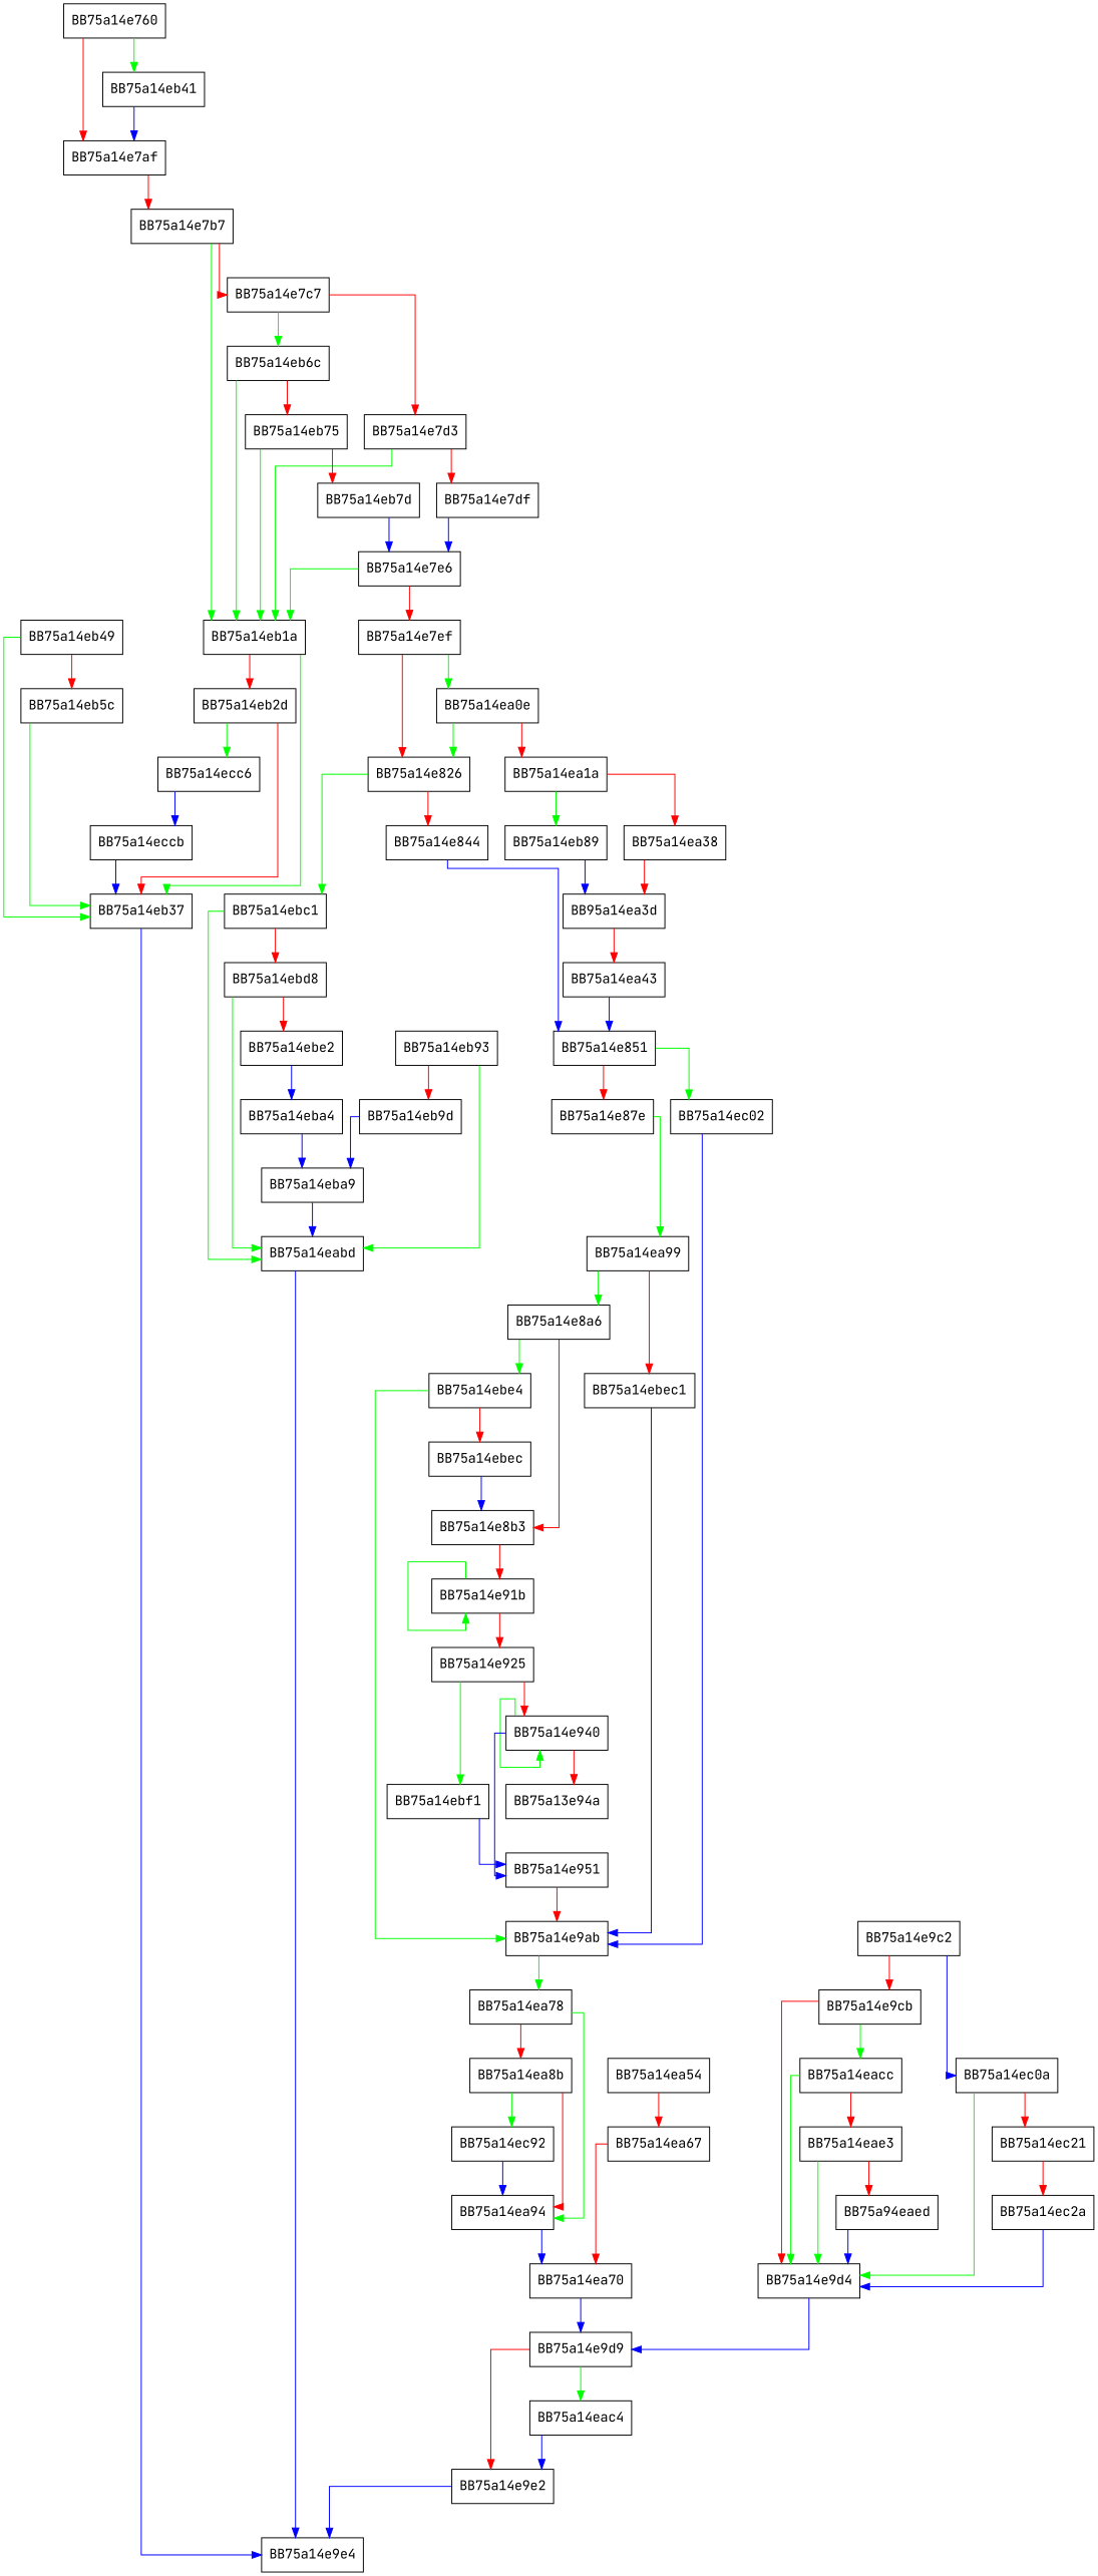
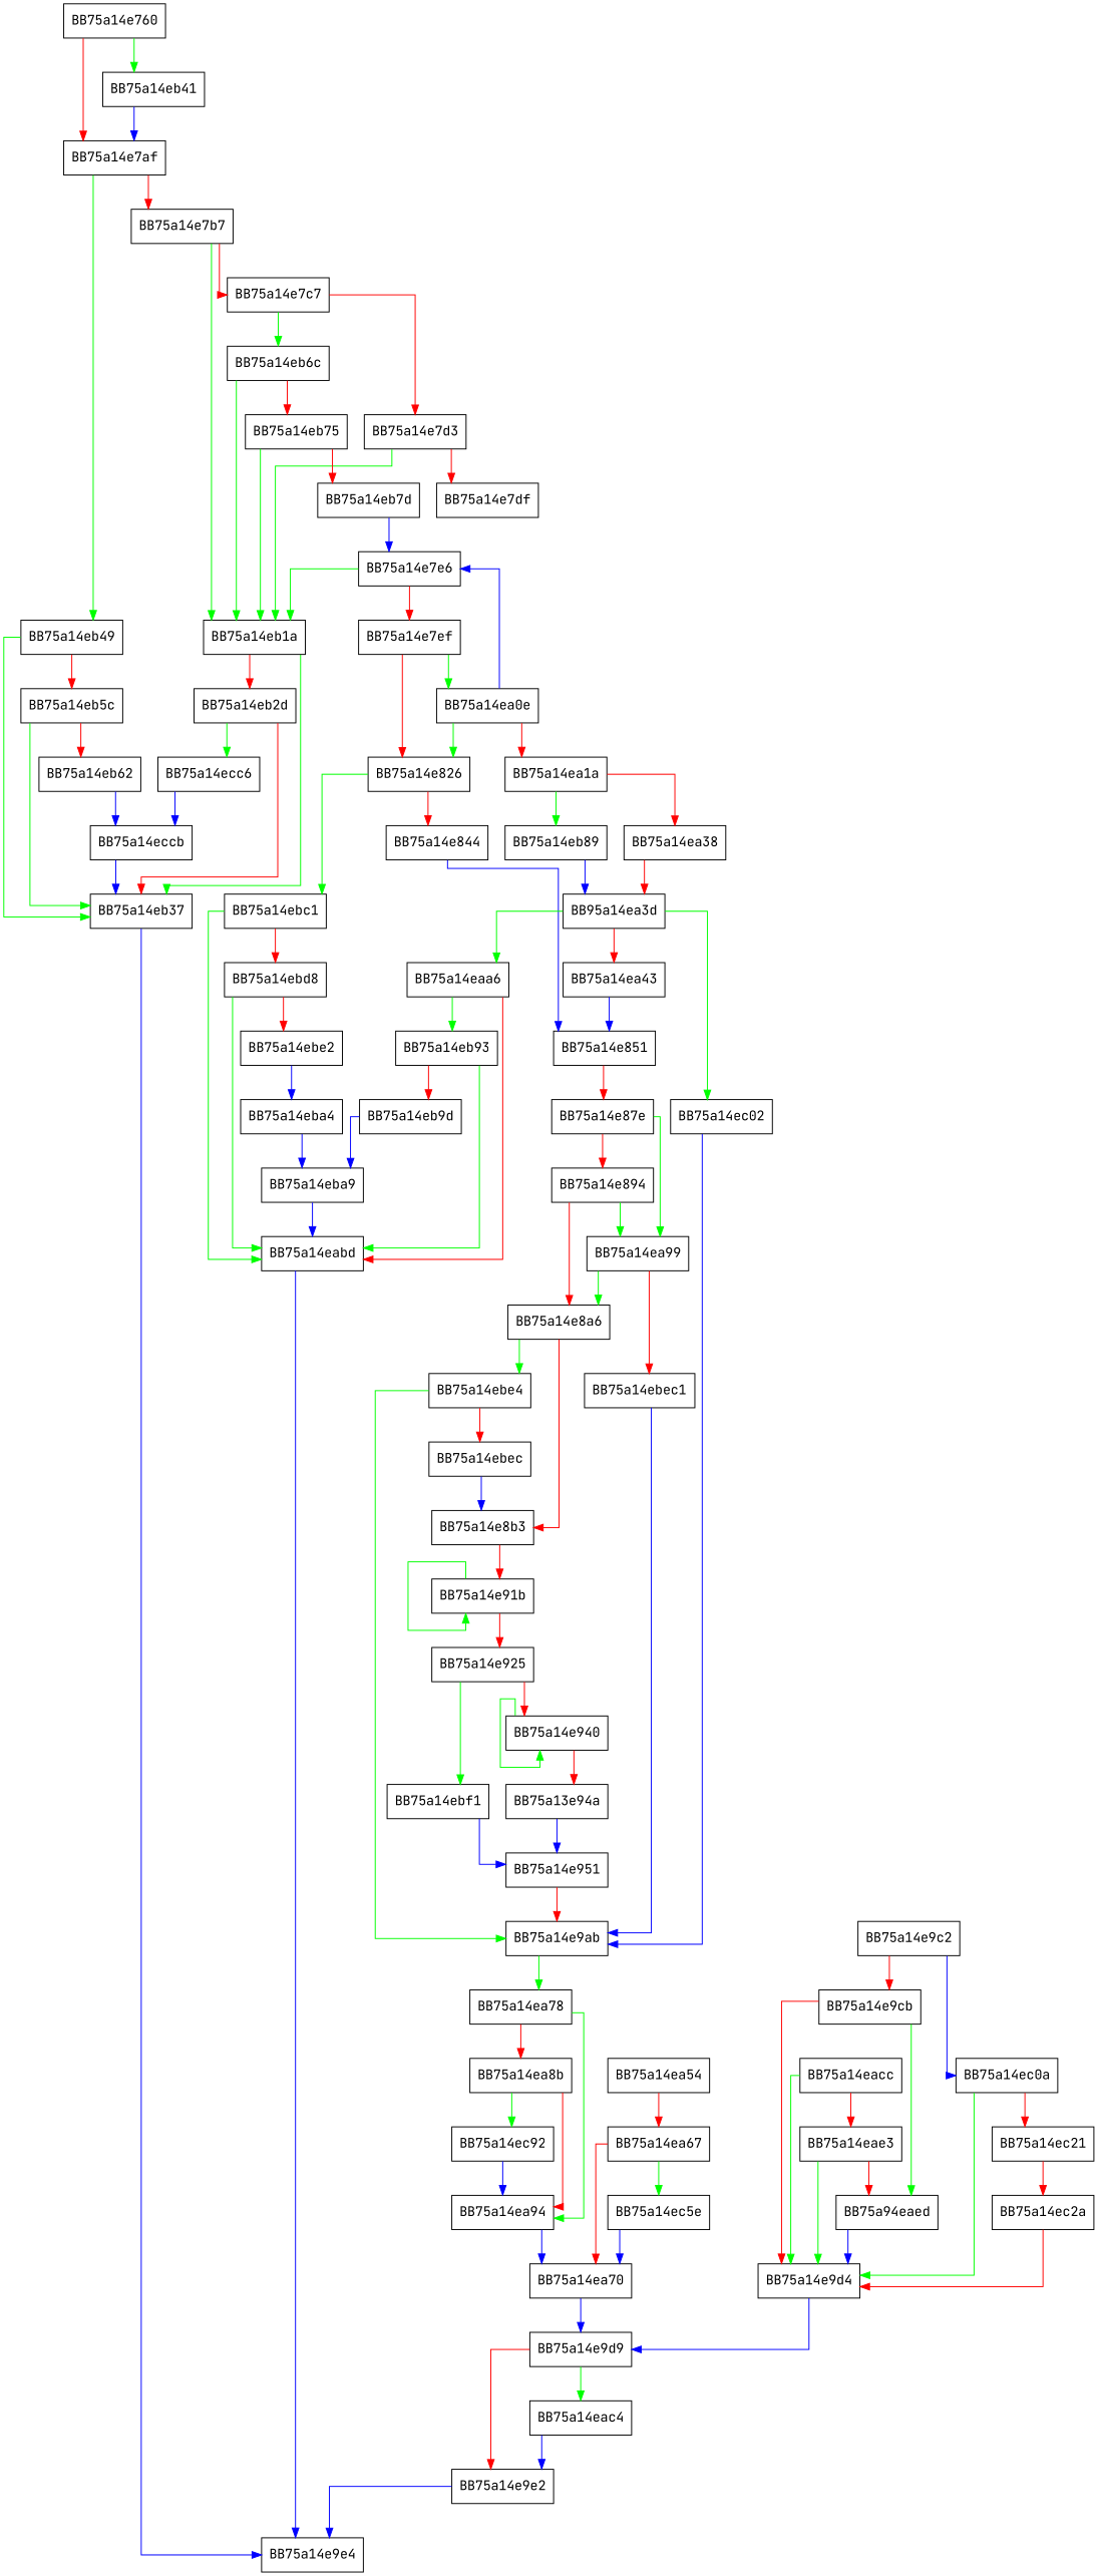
  digraph {
    fontname="JetBrains Mono"
    splines=ortho
    node [fontname="JetBrains Mono" shape=box]
    edge [color=red fontname="JetBrains Mono"]
    BB75a14e760
    BB75a14eb41
    BB75a14e7af
    BB75a14eb49
    BB75a14e7b7
    BB75a14eb37
    BB75a14eb5c
    BB75a14eb1a
    BB75a14e7c7
    BB75a14e9e4
+   BB75a14eb62
    BB75a14eb2d
    BB75a14eb6c
    BB75a14e7d3
    BB75a14ecc6
    BB75a14eb75
    BB75a14e7df
    BB75a14eb7d
    BB75a14e7e6
    BB75a14e7ef
    BB75a14ea0e
    BB75a14e826
    BB75a14ea1a
    BB75a14ebc1
    BB75a14e844
    BB75a14eb89
    BB75a14ea38
    BB75a14eabd
    BB75a14ebd8
    BB75a14e851
    BB75a14ebe2
    BB75a14ec02
    BB75a14e87e
    BB75a14e9ab
    BB75a14ea99
+   BB75a14e894
    BB75a14ea78
    BB75a14e8a6
    n39 [label=BB75a14ebec1]
    BB75a14ebe4
    BB75a14e8b3
    BB75a14ebec
    BB75a14e91b
    BB75a14e925
    BB75a14ebf1
    BB75a14e940
    BB75a14e951
    n48 [label=BB75a13e94a]
    BB75a14ea94
    BB75a14ea8b
    BB75a14ea70
    BB75a14ec92
    BB75a14ea54
    BB75a14ea67
    BB75a14e9c2
    BB75a14ec0a
    BB75a14e9cb
    BB75a14e9d9
+   BB75a14ec5e
    BB75a14e9d4
    BB75a14ec21
    BB75a14eacc
    BB75a14ec2a
    BB75a14eae3
    n65 [label=BB75a94eaed]
    BB75a14eac4
    BB75a14e9e2
    n68 [label=BB95a14ea3d]
+   BB75a14eaa6
    BB75a14ea43
    BB75a14eb93
    BB75a14eb9d
    BB75a14eba9
    BB75a14eccb
    BB75a14eba4
    BB75a14e760 -> BB75a14eb41 [color=green]
    BB75a14e760 -> BB75a14e7af
    BB75a14eb41 -> BB75a14e7af [color=blue]
+   BB75a14e7af -> BB75a14eb49 [color=green]
    BB75a14e7af -> BB75a14e7b7
    BB75a14eb49 -> BB75a14eb37 [color=green]
    BB75a14eb49 -> BB75a14eb5c
    BB75a14e7b7 -> BB75a14eb1a [color=green]
    BB75a14e7b7 -> BB75a14e7c7
    BB75a14eb37 -> BB75a14e9e4 [color=blue]
    BB75a14eb5c -> BB75a14eb37 [color=green]
+   BB75a14eb5c -> BB75a14eb62
    BB75a14eb1a -> BB75a14eb37 [color=green]
    BB75a14eb1a -> BB75a14eb2d
    BB75a14e7c7 -> BB75a14eb6c [color=green]
    BB75a14e7c7 -> BB75a14e7d3
+   BB75a14eb62 -> BB75a14eccb [color=blue]
    BB75a14eb2d -> BB75a14eb37
    BB75a14eb2d -> BB75a14ecc6 [color=green]
    BB75a14eb6c -> BB75a14eb1a [color=green]
    BB75a14eb6c -> BB75a14eb75
    BB75a14e7d3 -> BB75a14eb1a [color=green]
    BB75a14e7d3 -> BB75a14e7df
    BB75a14ecc6 -> BB75a14eccb [color=blue]
    BB75a14eb75 -> BB75a14eb1a [color=green]
    BB75a14eb75 -> BB75a14eb7d
-   BB75a14e7df -> BB75a14e7e6 [color=blue]
+   BB75a14ea0e -> BB75a14e7e6 [color=blue]
    BB75a14eb7d -> BB75a14e7e6 [color=blue]
    BB75a14e7e6 -> BB75a14eb1a [color=green]
    BB75a14e7e6 -> BB75a14e7ef
    BB75a14e7ef -> BB75a14ea0e [color=green]
    BB75a14e7ef -> BB75a14e826
    BB75a14ea0e -> BB75a14e826 [color=green]
    BB75a14ea0e -> BB75a14ea1a
    BB75a14e826 -> BB75a14ebc1 [color=green]
    BB75a14e826 -> BB75a14e844
    BB75a14ea1a -> BB75a14eb89 [color=green]
    BB75a14ea1a -> BB75a14ea38
    BB75a14ebc1 -> BB75a14eabd [color=green]
    BB75a14ebc1 -> BB75a14ebd8
    BB75a14e844 -> BB75a14e851 [color=blue]
    BB75a14eb89 -> n68 [color=blue]
    BB75a14ea38 -> n68
    BB75a14eabd -> BB75a14e9e4 [color=blue]
    BB75a14ebd8 -> BB75a14eabd [color=green]
    BB75a14ebd8 -> BB75a14ebe2
-   BB75a14e851 -> BB75a14ec02 [color=green]
+   n68 -> BB75a14ec02 [color=green]
    BB75a14e851 -> BB75a14e87e
    BB75a14ebe2 -> BB75a14eba4 [color=blue]
    BB75a14ec02 -> BB75a14e9ab [color=blue]
    BB75a14e87e -> BB75a14ea99 [color=green]
+   BB75a14e87e -> BB75a14e894
    BB75a14e9ab -> BB75a14ea78 [color=green]
    BB75a14ea99 -> BB75a14e8a6 [color=green]
    BB75a14ea99 -> n39
+   BB75a14e894 -> BB75a14ea99 [color=green]
+   BB75a14e894 -> BB75a14e8a6
    BB75a14ea78 -> BB75a14ea94 [color=green]
    BB75a14ea78 -> BB75a14ea8b
    BB75a14e8a6 -> BB75a14ebe4 [color=green]
    BB75a14e8a6 -> BB75a14e8b3
    n39 -> BB75a14e9ab [color=blue]
    BB75a14ebe4 -> BB75a14e9ab [color=green]
    BB75a14ebe4 -> BB75a14ebec
    BB75a14e8b3 -> BB75a14e91b
    BB75a14ebec -> BB75a14e8b3 [color=blue]
    BB75a14e91b -> BB75a14e91b [color=green]
    BB75a14e91b -> BB75a14e925
    BB75a14e925 -> BB75a14ebf1 [color=green]
    BB75a14e925 -> BB75a14e940
    BB75a14ebf1 -> BB75a14e951 [color=blue]
    BB75a14e940 -> BB75a14e940 [color=green]
    BB75a14e940 -> n48
    BB75a14e951 -> BB75a14e9ab
-   BB75a14e940 -> BB75a14e951 [color=blue]
+   n48 -> BB75a14e951 [color=blue]
    BB75a14ea94 -> BB75a14ea70 [color=blue]
    BB75a14ea8b -> BB75a14ea94
    BB75a14ea8b -> BB75a14ec92 [color=green]
    BB75a14ea70 -> BB75a14e9d9 [color=blue]
    BB75a14ec92 -> BB75a14ea94 [color=blue]
    BB75a14ea54 -> BB75a14ea67
    BB75a14ea67 -> BB75a14ea70
+   BB75a14ea67 -> BB75a14ec5e [color=green]
    BB75a14e9c2 -> BB75a14ec0a [color=blue]
    BB75a14e9c2 -> BB75a14e9cb
    BB75a14ec0a -> BB75a14e9d4 [color=green]
    BB75a14ec0a -> BB75a14ec21
    BB75a14e9cb -> BB75a14e9d4
-   BB75a14e9cb -> BB75a14eacc [color=green]
+   BB75a14e9cb -> n65 [color=green]
    BB75a14e9d9 -> BB75a14eac4 [color=green]
    BB75a14e9d9 -> BB75a14e9e2
+   BB75a14ec5e -> BB75a14ea70 [color=blue]
    BB75a14e9d4 -> BB75a14e9d9 [color=blue]
    BB75a14ec21 -> BB75a14ec2a
    BB75a14eacc -> BB75a14e9d4 [color=green]
    BB75a14eacc -> BB75a14eae3
-   BB75a14ec2a -> BB75a14e9d4 [color=blue]
+   BB75a14ec2a -> BB75a14e9d4
    BB75a14eae3 -> BB75a14e9d4 [color=green]
    BB75a14eae3 -> n65
    n65 -> BB75a14e9d4 [color=blue]
    BB75a14eac4 -> BB75a14e9e2 [color=blue]
    BB75a14e9e2 -> BB75a14e9e4 [color=blue]
+   n68 -> BB75a14eaa6 [color=green]
    n68 -> BB75a14ea43
+   BB75a14eaa6 -> BB75a14eabd
+   BB75a14eaa6 -> BB75a14eb93 [color=green]
    BB75a14ea43 -> BB75a14e851 [color=blue]
    BB75a14eb93 -> BB75a14eabd [color=green]
    BB75a14eb93 -> BB75a14eb9d
    BB75a14eb9d -> BB75a14eba9 [color=blue]
    BB75a14eba9 -> BB75a14eabd [color=blue]
    BB75a14eccb -> BB75a14eb37 [color=blue]
    BB75a14eba4 -> BB75a14eba9 [color=blue]
  }
